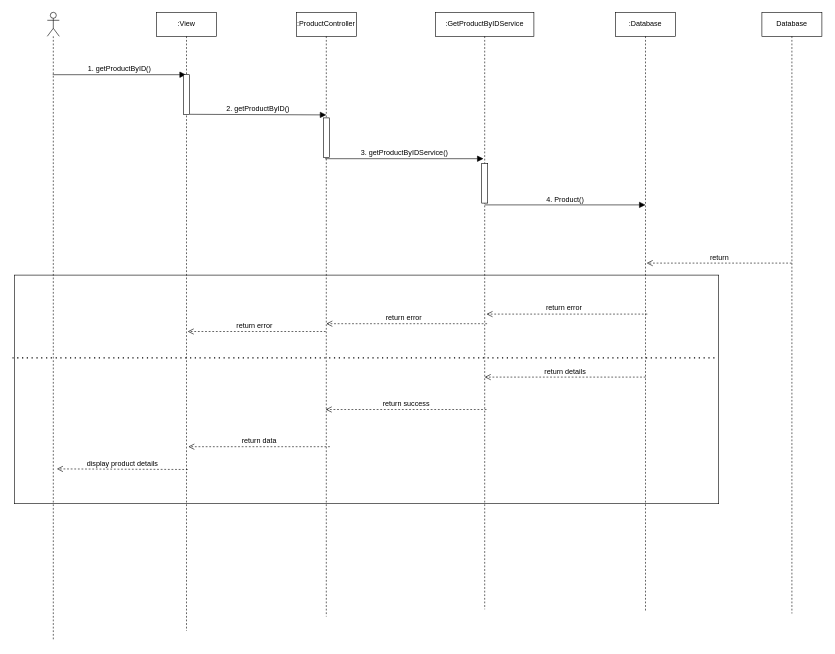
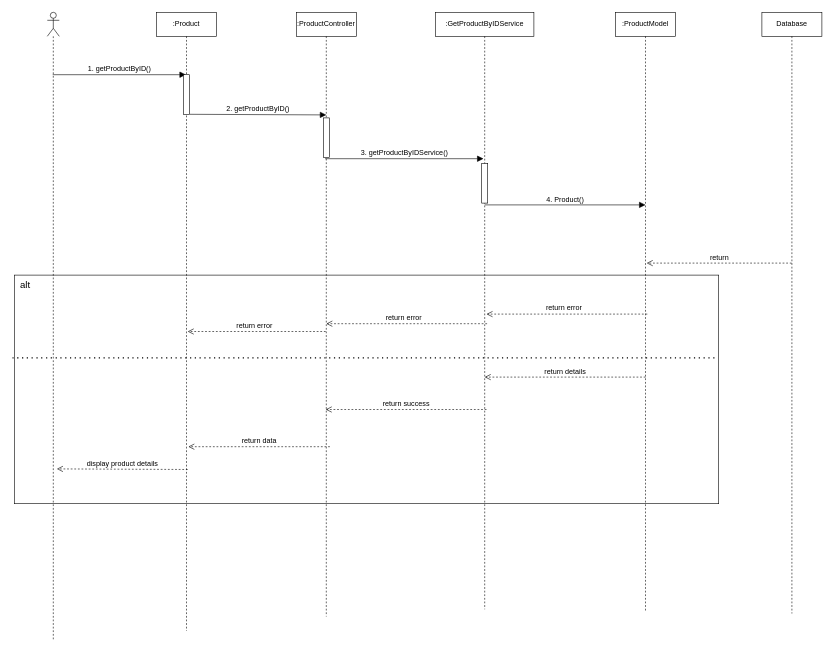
  <mxCell id="0" />
  <mxCell id="1" parent="0" />
- <mxCell id="2" value=":View" style="shape=umlLifeline;perimeter=lifelinePerimeter;whiteSpace=wrap;html=1;container=1;dropTarget=0;collapsible=0;recursiveResize=0;outlineConnect=0;portConstraint=eastwest;newEdgeStyle={&quot;curved&quot;:0,&quot;rounded&quot;:0};" parent="1" vertex="1"><mxGeometry x="260" y="20" width="100" height="1031" as="geometry" /></mxCell>
+ <mxCell id="2" value=":Product" style="shape=umlLifeline;perimeter=lifelinePerimeter;whiteSpace=wrap;html=1;container=1;dropTarget=0;collapsible=0;recursiveResize=0;outlineConnect=0;portConstraint=eastwest;newEdgeStyle={&quot;curved&quot;:0,&quot;rounded&quot;:0};" parent="1" vertex="1"><mxGeometry x="260" y="20" width="100" height="1031" as="geometry" /></mxCell>
  <mxCell id="3" value=":ProductController" style="shape=umlLifeline;perimeter=lifelinePerimeter;whiteSpace=wrap;html=1;container=1;dropTarget=0;collapsible=0;recursiveResize=0;outlineConnect=0;portConstraint=eastwest;newEdgeStyle={&quot;curved&quot;:0,&quot;rounded&quot;:0};" parent="1" vertex="1"><mxGeometry x="493" y="20" width="100" height="1007" as="geometry" /></mxCell>
  <mxCell id="4" value="" style="html=1;points=[[0,0,0,0,5],[0,1,0,0,-5],[1,0,0,0,5],[1,1,0,0,-5]];perimeter=orthogonalPerimeter;outlineConnect=0;targetShapes=umlLifeline;portConstraint=eastwest;newEdgeStyle={&quot;curved&quot;:0,&quot;rounded&quot;:0};" parent="3" vertex="1"><mxGeometry x="45" y="176" width="10" height="66" as="geometry" /></mxCell>
  <mxCell id="5" value=":GetProductByIDService" style="shape=umlLifeline;perimeter=lifelinePerimeter;whiteSpace=wrap;html=1;container=1;dropTarget=0;collapsible=0;recursiveResize=0;outlineConnect=0;portConstraint=eastwest;newEdgeStyle={&quot;curved&quot;:0,&quot;rounded&quot;:0};" parent="1" vertex="1"><mxGeometry x="725" y="20" width="164" height="995" as="geometry" /></mxCell>
  <mxCell id="6" value="" style="html=1;points=[[0,0,0,0,5],[0,1,0,0,-5],[1,0,0,0,5],[1,1,0,0,-5]];perimeter=orthogonalPerimeter;outlineConnect=0;targetShapes=umlLifeline;portConstraint=eastwest;newEdgeStyle={&quot;curved&quot;:0,&quot;rounded&quot;:0};" parent="5" vertex="1"><mxGeometry x="77" y="252" width="10" height="66" as="geometry" /></mxCell>
- <mxCell id="7" value=":Database" style="shape=umlLifeline;perimeter=lifelinePerimeter;whiteSpace=wrap;html=1;container=1;dropTarget=0;collapsible=0;recursiveResize=0;outlineConnect=0;portConstraint=eastwest;newEdgeStyle={&quot;curved&quot;:0,&quot;rounded&quot;:0};" parent="1" vertex="1"><mxGeometry x="1025" y="20" width="100" height="999" as="geometry" /></mxCell>
+ <mxCell id="7" value=":ProductModel" style="shape=umlLifeline;perimeter=lifelinePerimeter;whiteSpace=wrap;html=1;container=1;dropTarget=0;collapsible=0;recursiveResize=0;outlineConnect=0;portConstraint=eastwest;newEdgeStyle={&quot;curved&quot;:0,&quot;rounded&quot;:0};" parent="1" vertex="1"><mxGeometry x="1025" y="20" width="100" height="999" as="geometry" /></mxCell>
  <mxCell id="8" value="" style="shape=umlLifeline;perimeter=lifelinePerimeter;whiteSpace=wrap;html=1;container=1;dropTarget=0;collapsible=0;recursiveResize=0;outlineConnect=0;portConstraint=eastwest;newEdgeStyle={&quot;curved&quot;:0,&quot;rounded&quot;:0};participant=umlActor;" parent="1" vertex="1"><mxGeometry x="78" y="20" width="20" height="1048" as="geometry" /></mxCell>
  <mxCell id="9" value="1. getProductByID()" style="html=1;verticalAlign=bottom;endArrow=block;curved=0;rounded=0;fontSize=12;startSize=8;endSize=8;" parent="1" edge="1"><mxGeometry x="-0.002" width="80" relative="1" as="geometry"><mxPoint x="87" y="124" as="sourcePoint" /><mxPoint x="309" y="124" as="targetPoint" /><mxPoint as="offset" /></mxGeometry></mxCell>
  <mxCell id="10" value="2. getProductByID()" style="html=1;verticalAlign=bottom;endArrow=block;curved=0;rounded=0;fontSize=12;startSize=8;endSize=8;" parent="1" source="13" edge="1"><mxGeometry x="0.004" width="80" relative="1" as="geometry"><mxPoint x="310" y="191" as="sourcePoint" /><mxPoint x="543" y="191" as="targetPoint" /><mxPoint as="offset" /></mxGeometry></mxCell>
  <mxCell id="11" value="3. getProductByIDService()" style="html=1;verticalAlign=bottom;endArrow=block;curved=0;rounded=0;fontSize=12;startSize=8;endSize=8;" parent="1" edge="1"><mxGeometry width="80" relative="1" as="geometry"><mxPoint x="541" y="264" as="sourcePoint" /><mxPoint x="805" y="264" as="targetPoint" /></mxGeometry></mxCell>
  <mxCell id="12" value="4. Product()" style="html=1;verticalAlign=bottom;endArrow=block;curved=0;rounded=0;fontSize=12;startSize=8;endSize=8;" parent="1" edge="1"><mxGeometry width="80" relative="1" as="geometry"><mxPoint x="807" y="341" as="sourcePoint" /><mxPoint x="1075" y="341" as="targetPoint" /></mxGeometry></mxCell>
  <mxCell id="13" value="" style="html=1;points=[[0,0,0,0,5],[0,1,0,0,-5],[1,0,0,0,5],[1,1,0,0,-5]];perimeter=orthogonalPerimeter;outlineConnect=0;targetShapes=umlLifeline;portConstraint=eastwest;newEdgeStyle={&quot;curved&quot;:0,&quot;rounded&quot;:0};" parent="1" vertex="1"><mxGeometry x="305" y="124" width="10" height="66" as="geometry" /></mxCell>
  <mxCell id="14" value="Database" style="shape=umlLifeline;perimeter=lifelinePerimeter;whiteSpace=wrap;html=1;container=1;dropTarget=0;collapsible=0;recursiveResize=0;outlineConnect=0;portConstraint=eastwest;newEdgeStyle={&quot;curved&quot;:0,&quot;rounded&quot;:0};" parent="1" vertex="1"><mxGeometry x="1269" y="20" width="100" height="1002" as="geometry" /></mxCell>
  <mxCell id="15" value="return" style="html=1;verticalAlign=bottom;endArrow=open;dashed=1;endSize=8;curved=0;rounded=0;fontSize=12;" parent="1" edge="1"><mxGeometry relative="1" as="geometry"><mxPoint x="1318.5" y="438" as="sourcePoint" /><mxPoint x="1077" y="438" as="targetPoint" /></mxGeometry></mxCell>
  <mxCell id="16" value="" style="whiteSpace=wrap;html=1;fillColor=none;" parent="1" vertex="1"><mxGeometry x="23" y="458" width="1174" height="381" as="geometry" /></mxCell>
  <mxCell id="17" value="" style="html=1;verticalAlign=bottom;endArrow=open;dashed=1;endSize=8;curved=0;rounded=0;fontSize=12;" parent="1" edge="1"><mxGeometry relative="1" as="geometry"><mxPoint x="1078" y="523" as="sourcePoint" /><mxPoint x="810" y="523" as="targetPoint" /><Array as="points"><mxPoint x="1025" y="523" /></Array><mxPoint as="offset" /></mxGeometry></mxCell>
  <mxCell id="18" value="return error" style="edgeLabel;html=1;align=center;verticalAlign=middle;resizable=0;points=[];fontSize=12;" parent="17" vertex="1" connectable="0"><mxGeometry x="0.03" y="-1" relative="1" as="geometry"><mxPoint x="-2" y="-10" as="offset" /></mxGeometry></mxCell>
  <mxCell id="19" value="return details" style="html=1;verticalAlign=bottom;endArrow=open;dashed=1;endSize=8;curved=0;rounded=0;fontSize=12;" parent="1" edge="1"><mxGeometry relative="1" as="geometry"><mxPoint x="1075" y="628" as="sourcePoint" /><mxPoint x="807" y="628" as="targetPoint" /><Array as="points"><mxPoint x="1022" y="628" /></Array><mxPoint as="offset" /></mxGeometry></mxCell>
+ <mxCell id="20" value="alt" style="text;html=1;align=center;verticalAlign=middle;resizable=0;points=[];autosize=1;strokeColor=none;fillColor=none;fontSize=16;" parent="1" vertex="1"><mxGeometry x="23" y="458" width="35" height="31" as="geometry" /></mxCell>
  <mxCell id="21" value="" style="endArrow=none;dashed=1;html=1;dashPattern=1 3;strokeWidth=2;rounded=0;fontSize=12;startSize=8;endSize=8;curved=1;exitX=0;exitY=0.5;exitDx=0;exitDy=0;entryX=1;entryY=0.5;entryDx=0;entryDy=0;" parent="1" edge="1"><mxGeometry width="50" height="50" relative="1" as="geometry"><mxPoint x="20" y="596" as="sourcePoint" /><mxPoint x="1194" y="596" as="targetPoint" /></mxGeometry></mxCell>
  <mxCell id="22" value="" style="html=1;verticalAlign=bottom;endArrow=open;dashed=1;endSize=8;curved=0;rounded=0;fontSize=12;" parent="1" edge="1"><mxGeometry relative="1" as="geometry"><mxPoint x="811" y="539" as="sourcePoint" /><mxPoint x="543" y="539" as="targetPoint" /><Array as="points"><mxPoint x="758" y="539" /></Array><mxPoint as="offset" /></mxGeometry></mxCell>
  <mxCell id="23" value="return error" style="edgeLabel;html=1;align=center;verticalAlign=middle;resizable=0;points=[];fontSize=12;" parent="22" vertex="1" connectable="0"><mxGeometry x="0.03" y="-1" relative="1" as="geometry"><mxPoint x="-2" y="-10" as="offset" /></mxGeometry></mxCell>
  <mxCell id="24" value="" style="html=1;verticalAlign=bottom;endArrow=open;dashed=1;endSize=8;curved=0;rounded=0;fontSize=12;" parent="1" edge="1"><mxGeometry relative="1" as="geometry"><mxPoint x="542" y="552" as="sourcePoint" /><mxPoint x="312" y="552" as="targetPoint" /><Array as="points" /><mxPoint as="offset" /></mxGeometry></mxCell>
  <mxCell id="25" value="return error" style="edgeLabel;html=1;align=center;verticalAlign=middle;resizable=0;points=[];fontSize=12;" parent="24" vertex="1" connectable="0"><mxGeometry x="0.03" y="-1" relative="1" as="geometry"><mxPoint x="-2" y="-10" as="offset" /></mxGeometry></mxCell>
  <mxCell id="26" value="return data" style="html=1;verticalAlign=bottom;endArrow=open;dashed=1;endSize=8;curved=0;rounded=0;fontSize=12;" parent="1" edge="1"><mxGeometry relative="1" as="geometry"><mxPoint x="549" y="744" as="sourcePoint" /><mxPoint x="313" y="744" as="targetPoint" /><Array as="points"><mxPoint x="496" y="744" /></Array><mxPoint as="offset" /></mxGeometry></mxCell>
  <mxCell id="27" value="display product details" style="html=1;verticalAlign=bottom;endArrow=open;dashed=1;endSize=8;curved=0;rounded=0;fontSize=12;" parent="1" edge="1"><mxGeometry x="-0.0" relative="1" as="geometry"><mxPoint x="312" y="782" as="sourcePoint" /><mxPoint x="94" y="781" as="targetPoint" /><Array as="points" /><mxPoint as="offset" /></mxGeometry></mxCell>
  <mxCell id="28" value="return success" style="html=1;verticalAlign=bottom;endArrow=open;dashed=1;endSize=8;curved=0;rounded=0;fontSize=12;" parent="1" edge="1"><mxGeometry relative="1" as="geometry"><mxPoint x="810" y="682" as="sourcePoint" /><mxPoint x="542" y="682" as="targetPoint" /><Array as="points"><mxPoint x="757" y="682" /></Array><mxPoint as="offset" /></mxGeometry></mxCell>
